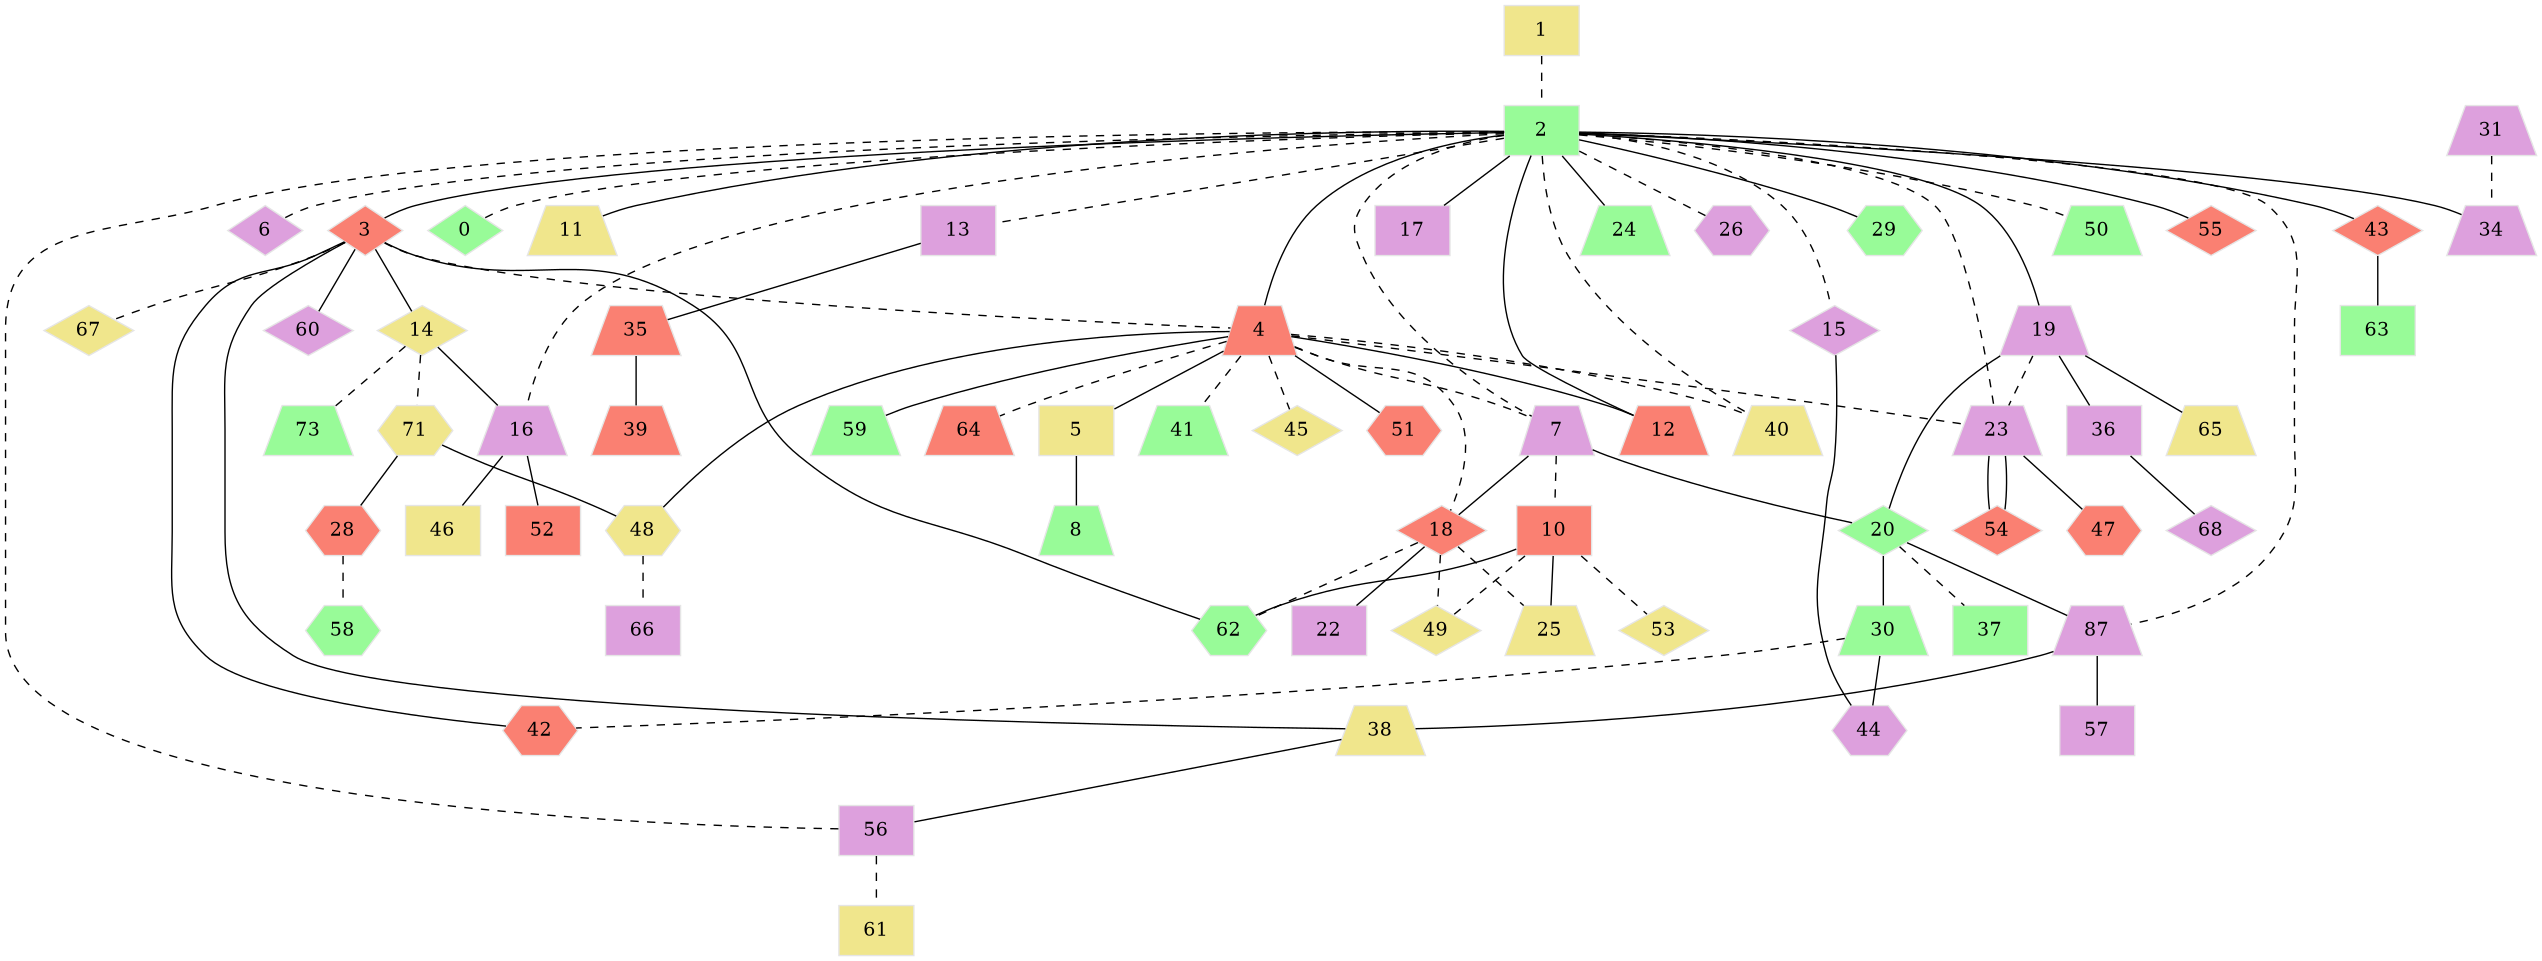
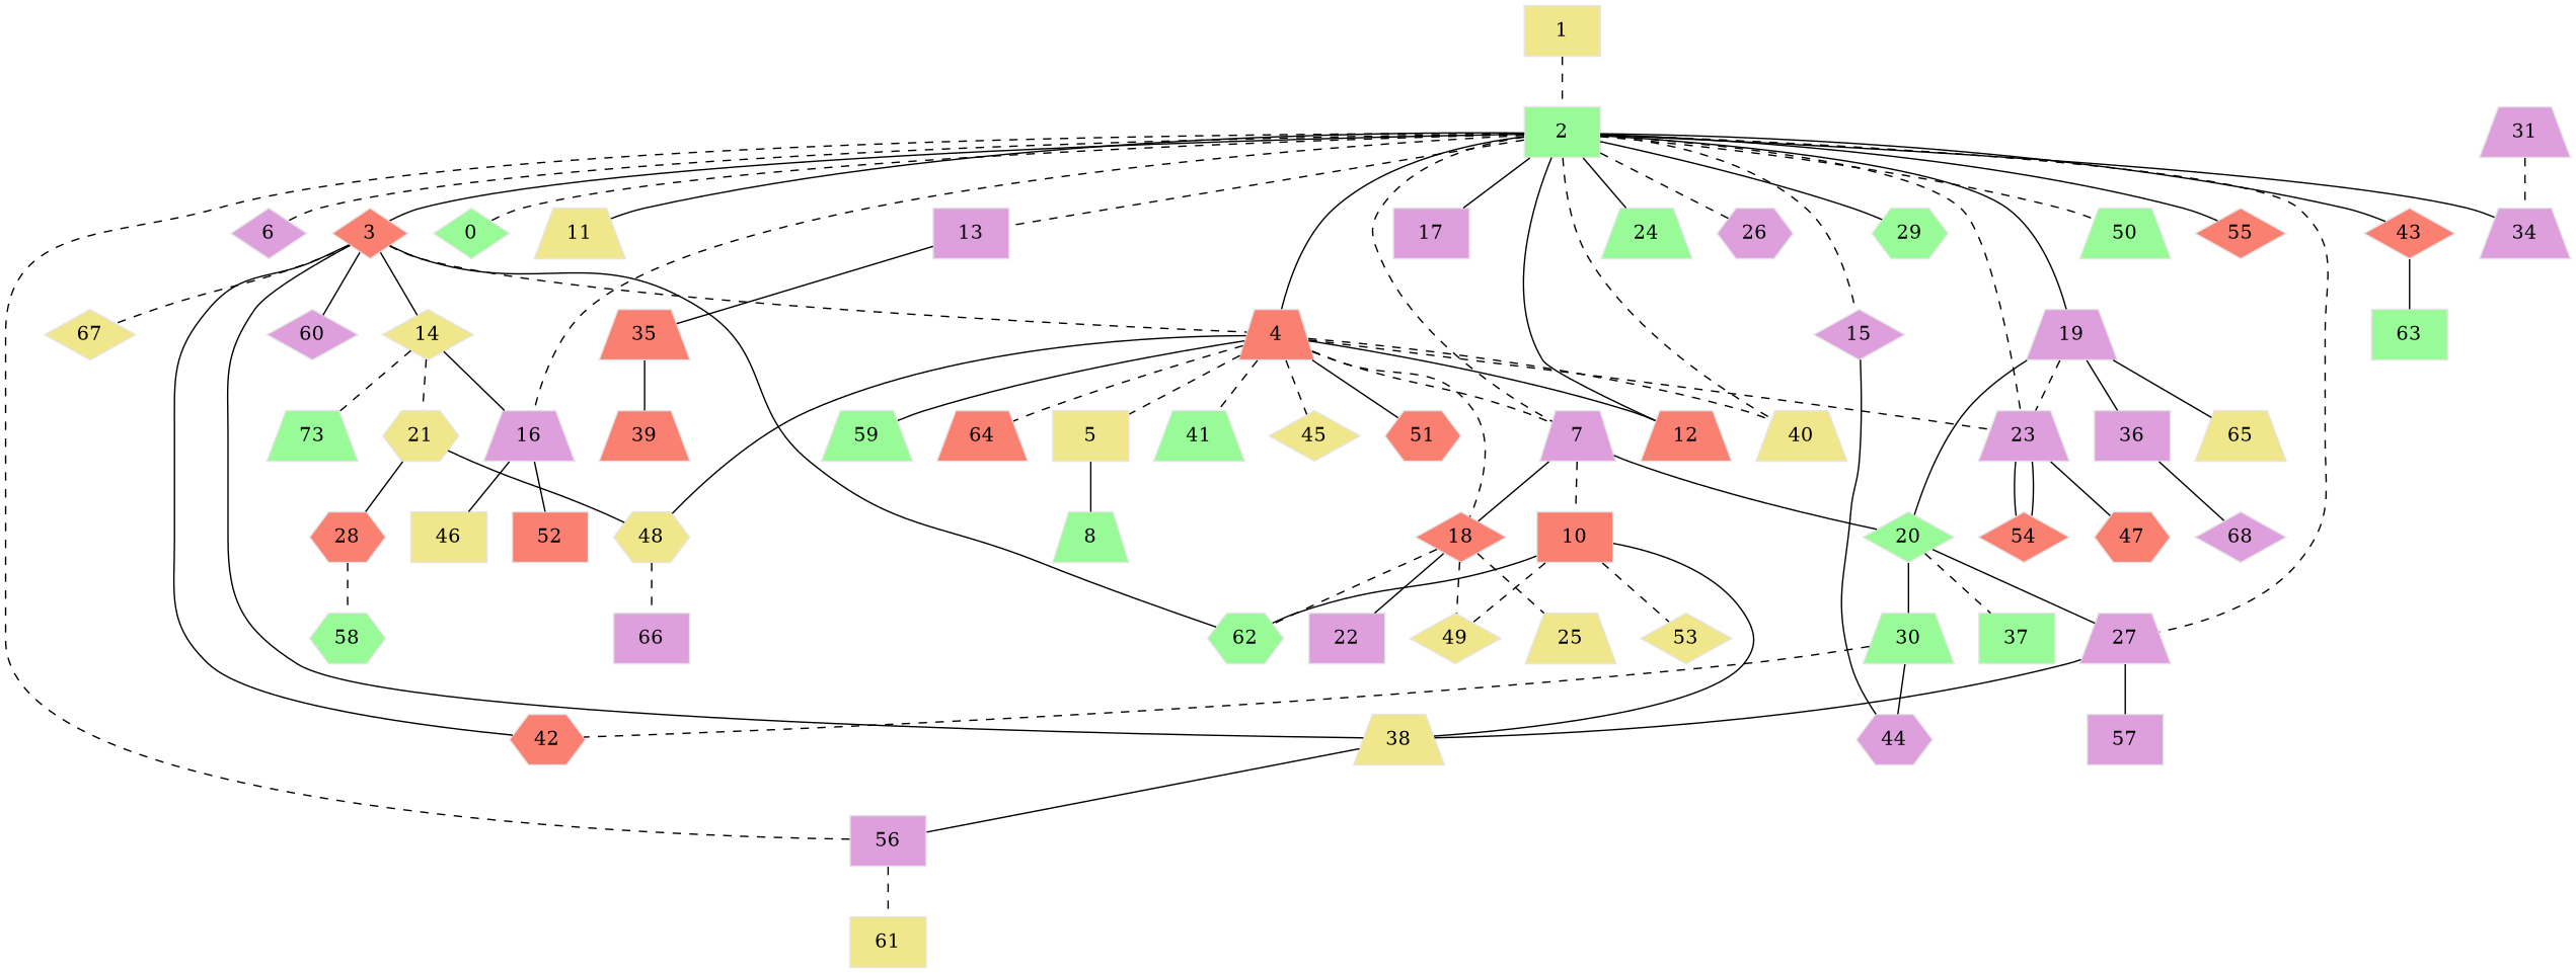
  graph {
    node [color=gray90 fillcolor=plum shape=trapezium style=filled]
    edge [style=solid]
    1 [fillcolor=khaki shape=box]
    2 [fillcolor=palegreen shape=box]
    3 [fillcolor=salmon shape=diamond]
    4 [fillcolor=salmon]
    6 [shape=diamond]
    7
    n7 [fillcolor=palegreen label=0 shape=diamond]
    11 [fillcolor=khaki]
    12 [fillcolor=salmon]
    13 [shape=box]
    15 [shape=diamond]
    16
    17 [shape=box]
    19
    23
    24 [fillcolor=palegreen]
    26 [shape=hexagon]
-   27 [label=87]
+   27
    29 [fillcolor=palegreen shape=hexagon]
    34
    40 [fillcolor=khaki]
    43 [fillcolor=salmon shape=diamond]
    50 [fillcolor=palegreen]
    55 [fillcolor=salmon shape=diamond]
    56 [shape=box]
    14 [fillcolor=khaki shape=diamond]
    38 [fillcolor=khaki]
    42 [fillcolor=salmon shape=hexagon]
    60 [shape=diamond]
    62 [fillcolor=palegreen shape=hexagon]
    67 [fillcolor=khaki shape=diamond]
    5 [fillcolor=khaki shape=box]
    18 [fillcolor=salmon shape=diamond]
    41 [fillcolor=palegreen]
    45 [fillcolor=khaki shape=diamond]
    48 [fillcolor=khaki shape=hexagon]
    51 [fillcolor=salmon shape=hexagon]
    59 [fillcolor=palegreen]
    64 [fillcolor=salmon]
    10 [fillcolor=salmon shape=box]
    20 [fillcolor=palegreen shape=diamond]
    35 [fillcolor=salmon]
    44 [shape=hexagon]
    46 [fillcolor=khaki shape=box]
    52 [fillcolor=salmon shape=box]
    36 [shape=box]
    65 [fillcolor=khaki]
    47 [fillcolor=salmon shape=hexagon]
    54 [fillcolor=salmon shape=diamond]
    57 [shape=box]
    63 [fillcolor=palegreen shape=box]
    61 [fillcolor=khaki shape=box]
-   21 [fillcolor=khaki shape=hexagon label=71]
+   21 [fillcolor=khaki shape=hexagon]
    n54 [fillcolor=palegreen label=73]
    8 [fillcolor=palegreen]
    49 [fillcolor=khaki shape=diamond]
    22 [shape=box]
    25 [fillcolor=khaki]
    66 [shape=box]
    53 [fillcolor=khaki shape=diamond]
    30 [fillcolor=palegreen]
    37 [fillcolor=palegreen shape=box]
    39 [fillcolor=salmon]
    28 [fillcolor=salmon shape=hexagon]
    31
    68 [shape=diamond]
    58 [fillcolor=palegreen shape=hexagon]
    1 -- 2 [style=dashed]
    2 -- 3
    2 -- 4
    2 -- 6 [style=dashed]
    2 -- 7 [style=dashed]
    2 -- n7 [style=dashed]
    2 -- 11
    2 -- 12
    2 -- 13 [style=dashed]
    2 -- 15 [style=dashed]
    2 -- 16 [style=dashed]
    2 -- 17
    2 -- 19
    2 -- 23 [style=dashed]
    2 -- 24
    2 -- 26 [style=dashed]
    2 -- 27 [style=dashed]
    2 -- 29
    2 -- 34
    2 -- 40 [style=dashed]
    2 -- 43
    2 -- 50 [style=dashed]
    2 -- 55
    2 -- 56 [style=dashed]
    3 -- 4 [style=dashed]
    3 -- 14
    3 -- 38
    3 -- 42
    3 -- 60
    3 -- 62
    3 -- 67 [style=dashed]
    4 -- 7 [style=dashed]
    4 -- 12
    4 -- 23 [style=dashed]
    4 -- 40 [style=dashed]
-   4 -- 5
+   4 -- 5 [style=dashed]
    4 -- 18 [style=dashed]
    4 -- 41 [style=dashed]
    4 -- 45 [style=dashed]
    4 -- 48
    4 -- 51
    4 -- 59
    4 -- 64 [style=dashed]
    7 -- 18
    7 -- 10 [style=dashed]
    7 -- 20
    13 -- 35
    15 -- 44
    16 -- 46
    16 -- 52
    19 -- 23 [style=dashed]
    19 -- 20
    19 -- 36
    19 -- 65
    23 -- 47
    23 -- 54
    23 -- 54
    27 -- 38
    27 -- 57
    43 -- 63
    56 -- 61 [style=dashed]
    14 -- 16
    14 -- 21 [style=dashed]
    14 -- n54 [style=dashed]
    38 -- 56
    5 -- 8
    18 -- 62 [style=dashed]
    18 -- 49 [style=dashed]
    18 -- 22
    18 -- 25 [style=dashed]
    48 -- 66 [style=dashed]
-   10 -- 25
+   10 -- 38
    10 -- 62
    10 -- 49 [style=dashed]
    10 -- 53 [style=dashed]
    20 -- 27
    20 -- 30
    20 -- 37 [style=dashed]
    35 -- 39
    36 -- 68
    21 -- 48
    21 -- 28
    30 -- 42 [style=dashed]
    30 -- 44
    28 -- 58 [style=dashed]
    31 -- 34 [style=dashed]
  }
